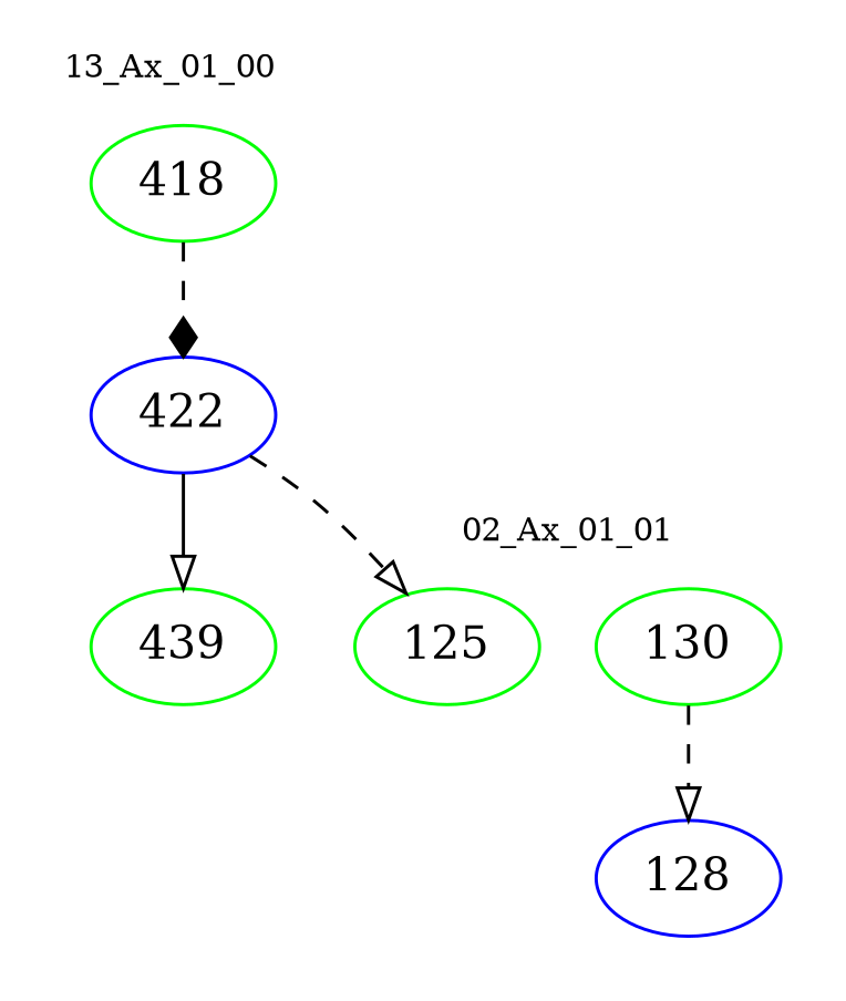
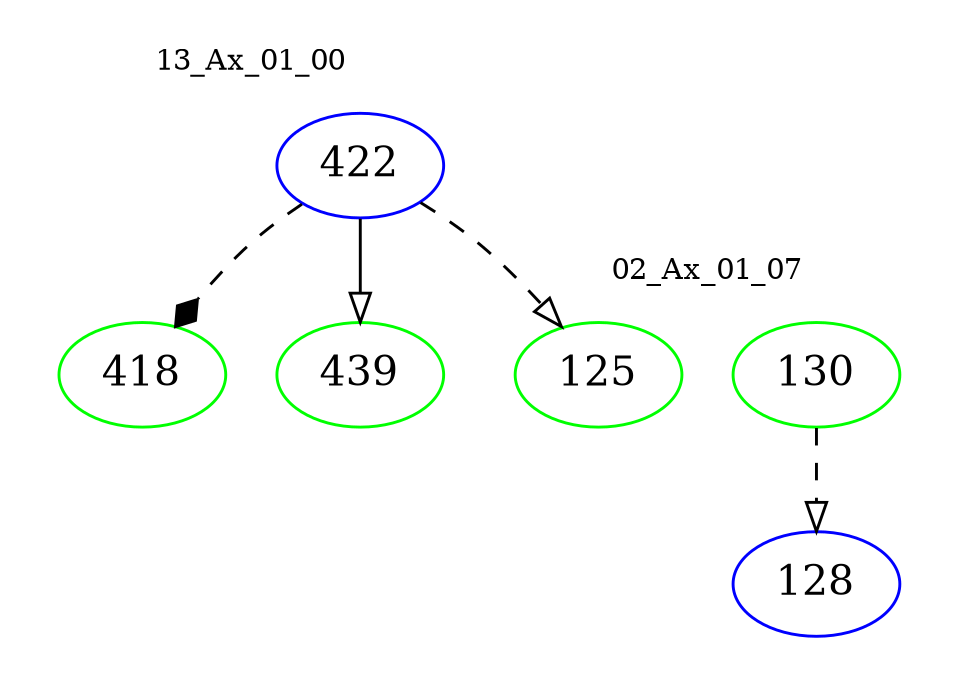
  digraph {
    node [color=green]
    edge [arrowhead=onormal color=black style=dashed]
    n1 [label=418]
    n2 [color=blue label=422]
    n3 [label=439]
    n4 [label=130]
    n5 [color=blue label=128]
    n6 [label=125]
    subgraph cluster_1 {
      color=white
      fontsize=10
      label="13_Ax_01_00"
      n1
      n2
      n3
    }
    subgraph cluster_2 {
      color=white
      fontsize=10
-     label="02_Ax_01_01"
+     label="02_Ax_01_07"
      n4
      n5
      n6
    }
-   n1 -> n2 [arrowhead=diamond]
+   n2 -> n1 [arrowhead=diamond]
    n2 -> n3 [style=solid]
    n2 -> n6
    n4 -> n5
  }
